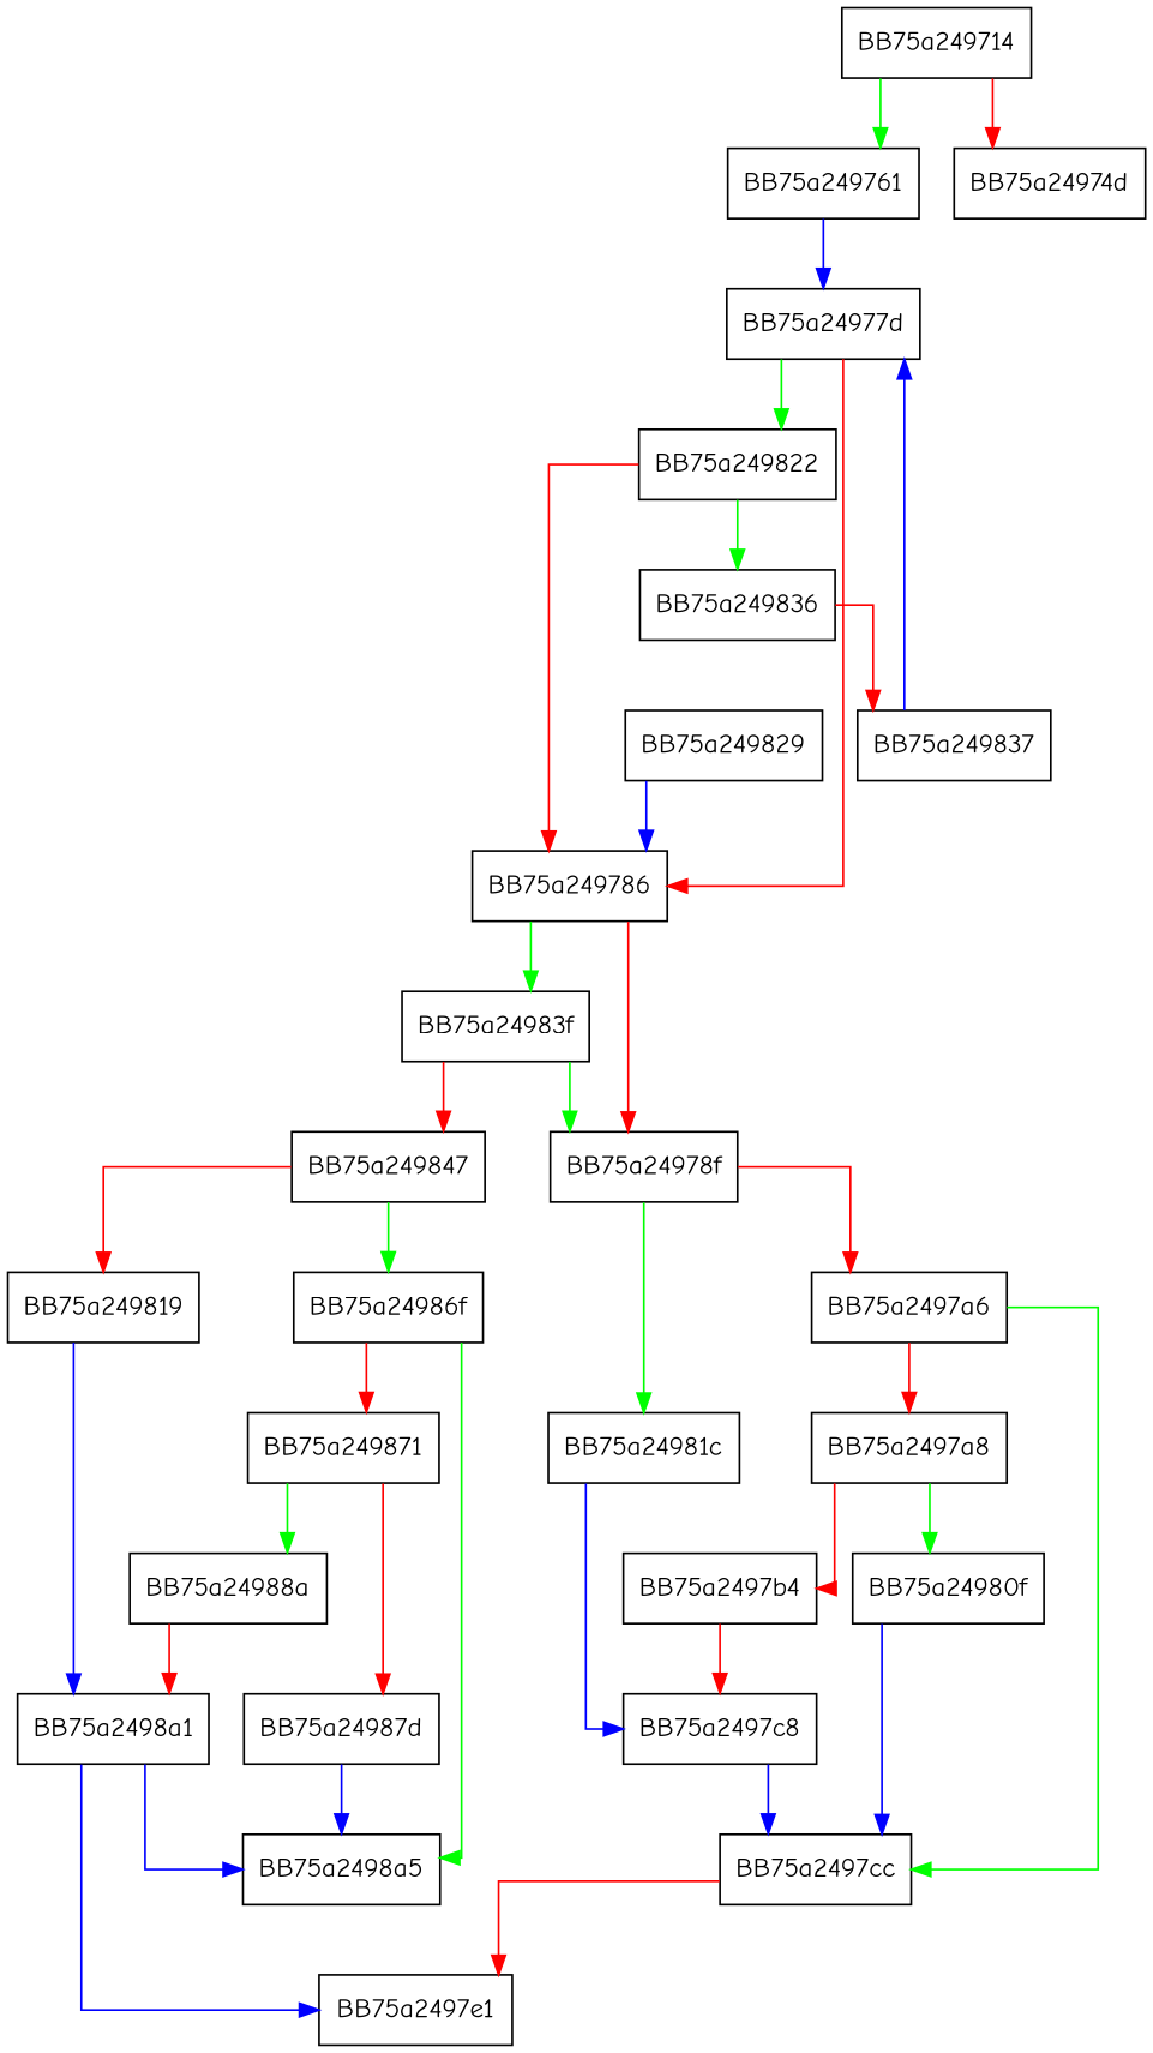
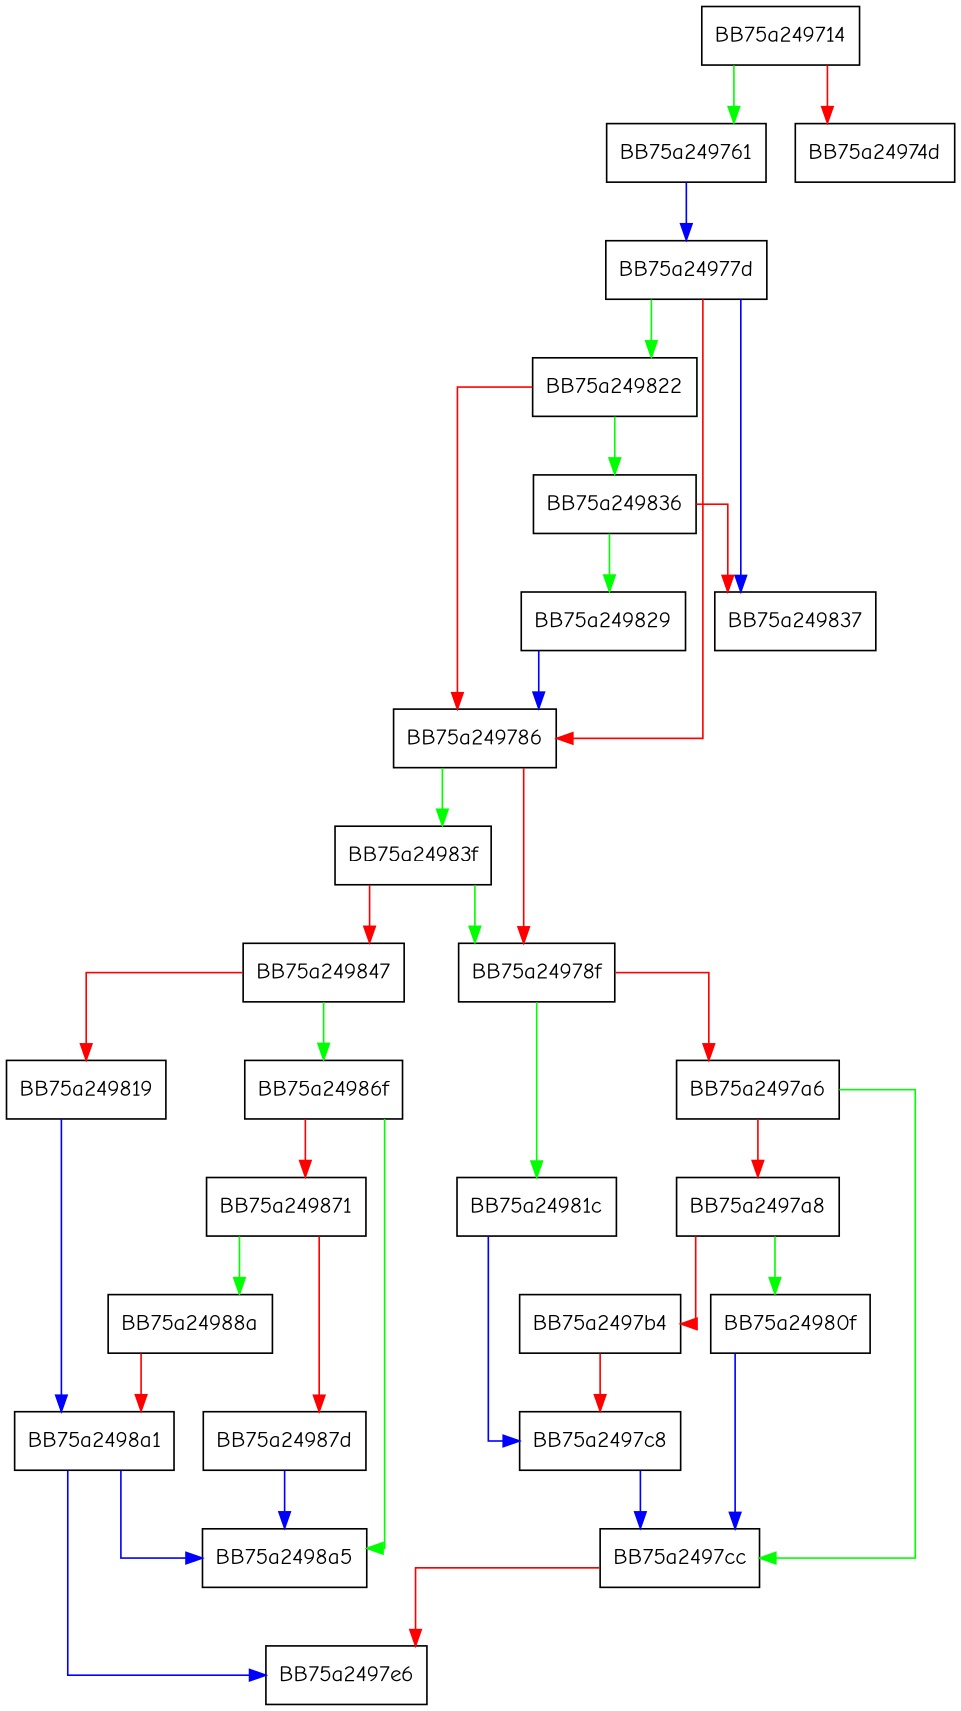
  digraph {
    fontname="Comic Neue"
    splines=ortho
    node [fontname="Comic Neue" shape=box]
    edge [color=red fontname="Comic Neue"]
    BB75a249714
    BB75a249761
    BB75a24974d
    BB75a24977d
    BB75a249822
    BB75a249786
    n7 [label=BB75a249836]
    BB75a24983f
    BB75a24978f
    BB75a249829
    BB75a249837
    BB75a249847
    BB75a24981c
    BB75a2497a6
    BB75a24986f
    n16 [label=BB75a249819]
    BB75a2497c8
    BB75a2497cc
    BB75a2497a8
-   BB75a2497e6 [label=BB75a2497e1]
+   BB75a2497e6
    BB75a24980f
    BB75a2497b4
    BB75a2498a5
    BB75a249871
    BB75a2498a1
    BB75a24988a
    BB75a24987d
    BB75a249714 -> BB75a249761 [color=green]
    BB75a249714 -> BB75a24974d
    BB75a249761 -> BB75a24977d [color=blue]
    BB75a24977d -> BB75a249822 [color=green]
    BB75a24977d -> BB75a249786
    BB75a249822 -> BB75a249786
    BB75a249822 -> n7 [color=green]
    BB75a249786 -> BB75a24983f [color=green]
    BB75a249786 -> BB75a24978f
+   n7 -> BB75a249829 [color=green]
    n7 -> BB75a249837
    BB75a24983f -> BB75a24978f [color=green]
    BB75a24983f -> BB75a249847
    BB75a24978f -> BB75a24981c [color=green]
    BB75a24978f -> BB75a2497a6
    BB75a249829 -> BB75a249786 [color=blue]
-   BB75a249837 -> BB75a24977d [color=blue]
+   BB75a24977d -> BB75a249837 [color=blue]
    BB75a249847 -> BB75a24986f [color=green]
    BB75a249847 -> n16
    BB75a24981c -> BB75a2497c8 [color=blue]
    BB75a2497a6 -> BB75a2497cc [color=green]
    BB75a2497a6 -> BB75a2497a8
    BB75a24986f -> BB75a2498a5 [color=green]
    BB75a24986f -> BB75a249871
    n16 -> BB75a2498a1 [color=blue]
    BB75a2497c8 -> BB75a2497cc [color=blue]
    BB75a2497cc -> BB75a2497e6
    BB75a2497a8 -> BB75a24980f [color=green]
    BB75a2497a8 -> BB75a2497b4
    BB75a24980f -> BB75a2497cc [color=blue]
    BB75a2497b4 -> BB75a2497c8
    BB75a249871 -> BB75a24988a [color=green]
    BB75a249871 -> BB75a24987d
    BB75a2498a1 -> BB75a2497e6 [color=blue]
    BB75a2498a1 -> BB75a2498a5 [color=blue]
    BB75a24988a -> BB75a2498a1
    BB75a24987d -> BB75a2498a5 [color=blue]
  }
